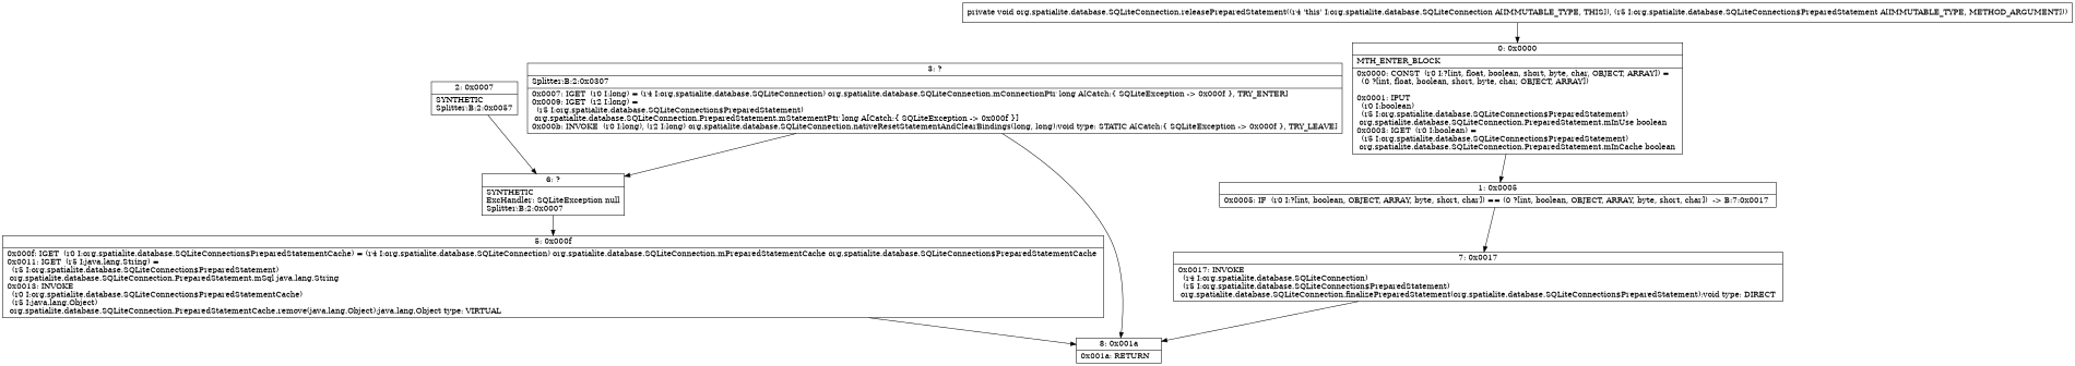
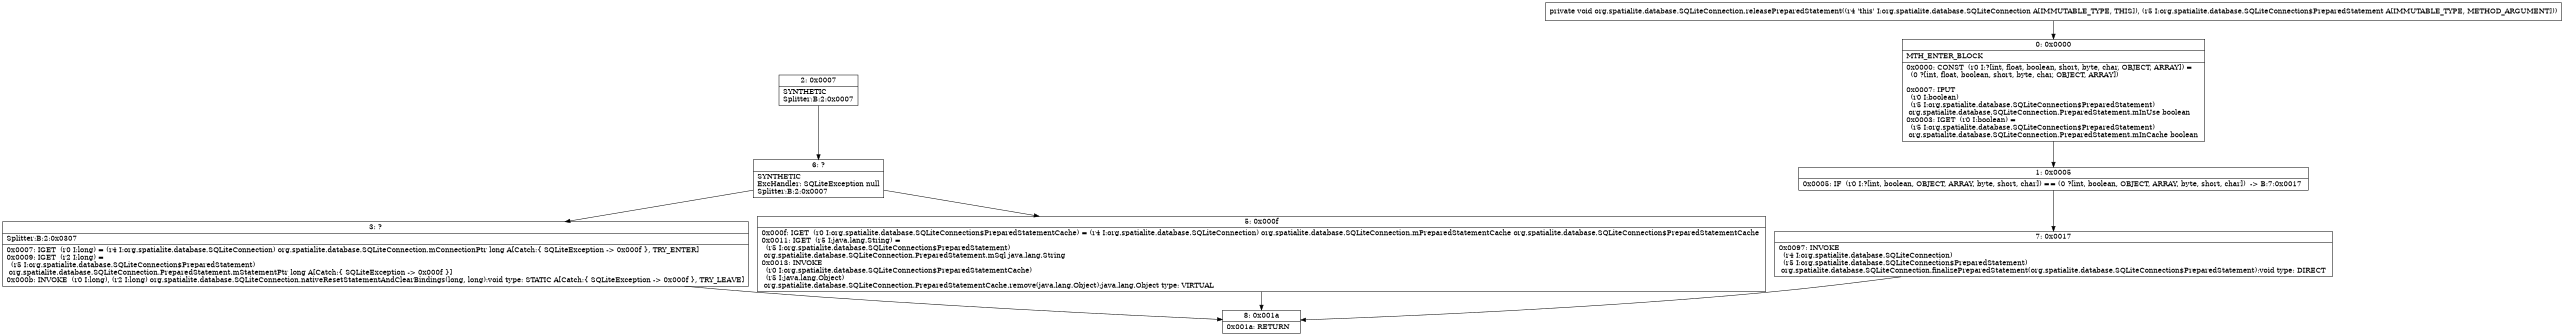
  digraph {
    node [shape=record]
-   n1 [label="{0\:\ 0x0000|MTH_ENTER_BLOCK\l|0x0000: CONST  (r0 I:?[int, float, boolean, short, byte, char, OBJECT, ARRAY]) = \l  (0 ?[int, float, boolean, short, byte, char, OBJECT, ARRAY])\l \l0x0001: IPUT  \l  (r0 I:boolean)\l  (r5 I:org.spatialite.database.SQLiteConnection$PreparedStatement)\l org.spatialite.database.SQLiteConnection.PreparedStatement.mInUse boolean \l0x0003: IGET  (r0 I:boolean) = \l  (r5 I:org.spatialite.database.SQLiteConnection$PreparedStatement)\l org.spatialite.database.SQLiteConnection.PreparedStatement.mInCache boolean \l}"]
+   n1 [label="{0\:\ 0x0000|MTH_ENTER_BLOCK\l|0x0000: CONST  (r0 I:?[int, float, boolean, short, byte, char, OBJECT, ARRAY]) = \l  (0 ?[int, float, boolean, short, byte, char, OBJECT, ARRAY])\l \l0x0007: IPUT  \l  (r0 I:boolean)\l  (r5 I:org.spatialite.database.SQLiteConnection$PreparedStatement)\l org.spatialite.database.SQLiteConnection.PreparedStatement.mInUse boolean \l0x0003: IGET  (r0 I:boolean) = \l  (r5 I:org.spatialite.database.SQLiteConnection$PreparedStatement)\l org.spatialite.database.SQLiteConnection.PreparedStatement.mInCache boolean \l}"]
    n2 [label="{1\:\ 0x0005|0x0005: IF  (r0 I:?[int, boolean, OBJECT, ARRAY, byte, short, char]) == (0 ?[int, boolean, OBJECT, ARRAY, byte, short, char])  \-\> B:7:0x0017 \l}"]
-   n3 [label="{7\:\ 0x0017|0x0017: INVOKE  \l  (r4 I:org.spatialite.database.SQLiteConnection)\l  (r5 I:org.spatialite.database.SQLiteConnection$PreparedStatement)\l org.spatialite.database.SQLiteConnection.finalizePreparedStatement(org.spatialite.database.SQLiteConnection$PreparedStatement):void type: DIRECT \l}"]
-   n4 [label="{2\:\ 0x0007|SYNTHETIC\lSplitter:B:2:0x0057\l}"]
+   n3 [label="{7\:\ 0x0017|0x0097: INVOKE  \l  (r4 I:org.spatialite.database.SQLiteConnection)\l  (r5 I:org.spatialite.database.SQLiteConnection$PreparedStatement)\l org.spatialite.database.SQLiteConnection.finalizePreparedStatement(org.spatialite.database.SQLiteConnection$PreparedStatement):void type: DIRECT \l}"]
+   n4 [label="{2\:\ 0x0007|SYNTHETIC\lSplitter:B:2:0x0007\l}"]
    n5 [label="{6\:\ ?|SYNTHETIC\lExcHandler: SQLiteException null\lSplitter:B:2:0x0007\l}"]
    n6 [label="{8\:\ 0x001a|0x001a: RETURN   \l}"]
    n7 [label="{3\:\ ?|Splitter:B:2:0x0307\l|0x0007: IGET  (r0 I:long) = (r4 I:org.spatialite.database.SQLiteConnection) org.spatialite.database.SQLiteConnection.mConnectionPtr long A[Catch:\{ SQLiteException \-\> 0x000f \}, TRY_ENTER]\l0x0009: IGET  (r2 I:long) = \l  (r5 I:org.spatialite.database.SQLiteConnection$PreparedStatement)\l org.spatialite.database.SQLiteConnection.PreparedStatement.mStatementPtr long A[Catch:\{ SQLiteException \-\> 0x000f \}]\l0x000b: INVOKE  (r0 I:long), (r2 I:long) org.spatialite.database.SQLiteConnection.nativeResetStatementAndClearBindings(long, long):void type: STATIC A[Catch:\{ SQLiteException \-\> 0x000f \}, TRY_LEAVE]\l}"]
    n8 [label="{5\:\ 0x000f|0x000f: IGET  (r0 I:org.spatialite.database.SQLiteConnection$PreparedStatementCache) = (r4 I:org.spatialite.database.SQLiteConnection) org.spatialite.database.SQLiteConnection.mPreparedStatementCache org.spatialite.database.SQLiteConnection$PreparedStatementCache \l0x0011: IGET  (r5 I:java.lang.String) = \l  (r5 I:org.spatialite.database.SQLiteConnection$PreparedStatement)\l org.spatialite.database.SQLiteConnection.PreparedStatement.mSql java.lang.String \l0x0013: INVOKE  \l  (r0 I:org.spatialite.database.SQLiteConnection$PreparedStatementCache)\l  (r5 I:java.lang.Object)\l org.spatialite.database.SQLiteConnection.PreparedStatementCache.remove(java.lang.Object):java.lang.Object type: VIRTUAL \l}"]
    n9 [label="{private void org.spatialite.database.SQLiteConnection.releasePreparedStatement((r4 'this' I:org.spatialite.database.SQLiteConnection A[IMMUTABLE_TYPE, THIS]), (r5 I:org.spatialite.database.SQLiteConnection$PreparedStatement A[IMMUTABLE_TYPE, METHOD_ARGUMENT])) }"]
    n1 -> n2
    n2 -> n3
    n3 -> n6
    n4 -> n5
    n5 -> n8
-   n7 -> n5
+   n5 -> n7
    n7 -> n6
    n8 -> n6
    n9 -> n1
  }
